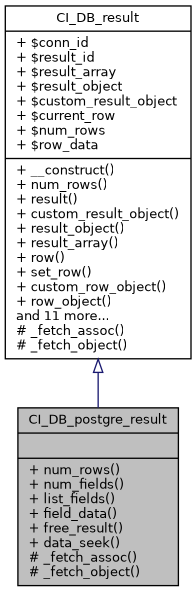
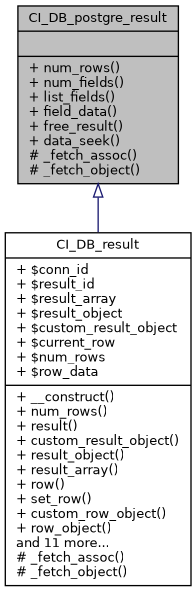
  digraph {
    node [color=black fontname=Helvetica fontsize=10 shape=record style=filled]
    n1 [fillcolor=grey75 fontcolor=black height=0.2 label="{CI_DB_postgre_result\n||+ num_rows()\l+ num_fields()\l+ list_fields()\l+ field_data()\l+ free_result()\l+ data_seek()\l# _fetch_assoc()\l# _fetch_object()\l}" width=0.4]
    n2 [fillcolor=white height=0.2 label="{CI_DB_result\n|+ $conn_id\l+ $result_id\l+ $result_array\l+ $result_object\l+ $custom_result_object\l+ $current_row\l+ $num_rows\l+ $row_data\l|+ __construct()\l+ num_rows()\l+ result()\l+ custom_result_object()\l+ result_object()\l+ result_array()\l+ row()\l+ set_row()\l+ custom_row_object()\l+ row_object()\land 11 more...\l# _fetch_assoc()\l# _fetch_object()\l}" width=0.4]
-   n2 -> n1 [arrowtail=onormal color=midnightblue dir=back fontname=Helvetica fontsize=10 labelfontname=Helvetica labelfontsize=10 style=solid]
+   n1 -> n2 [arrowtail=onormal color=midnightblue dir=back fontname=Helvetica fontsize=10 labelfontname=Helvetica labelfontsize=10 style=solid]
  }
